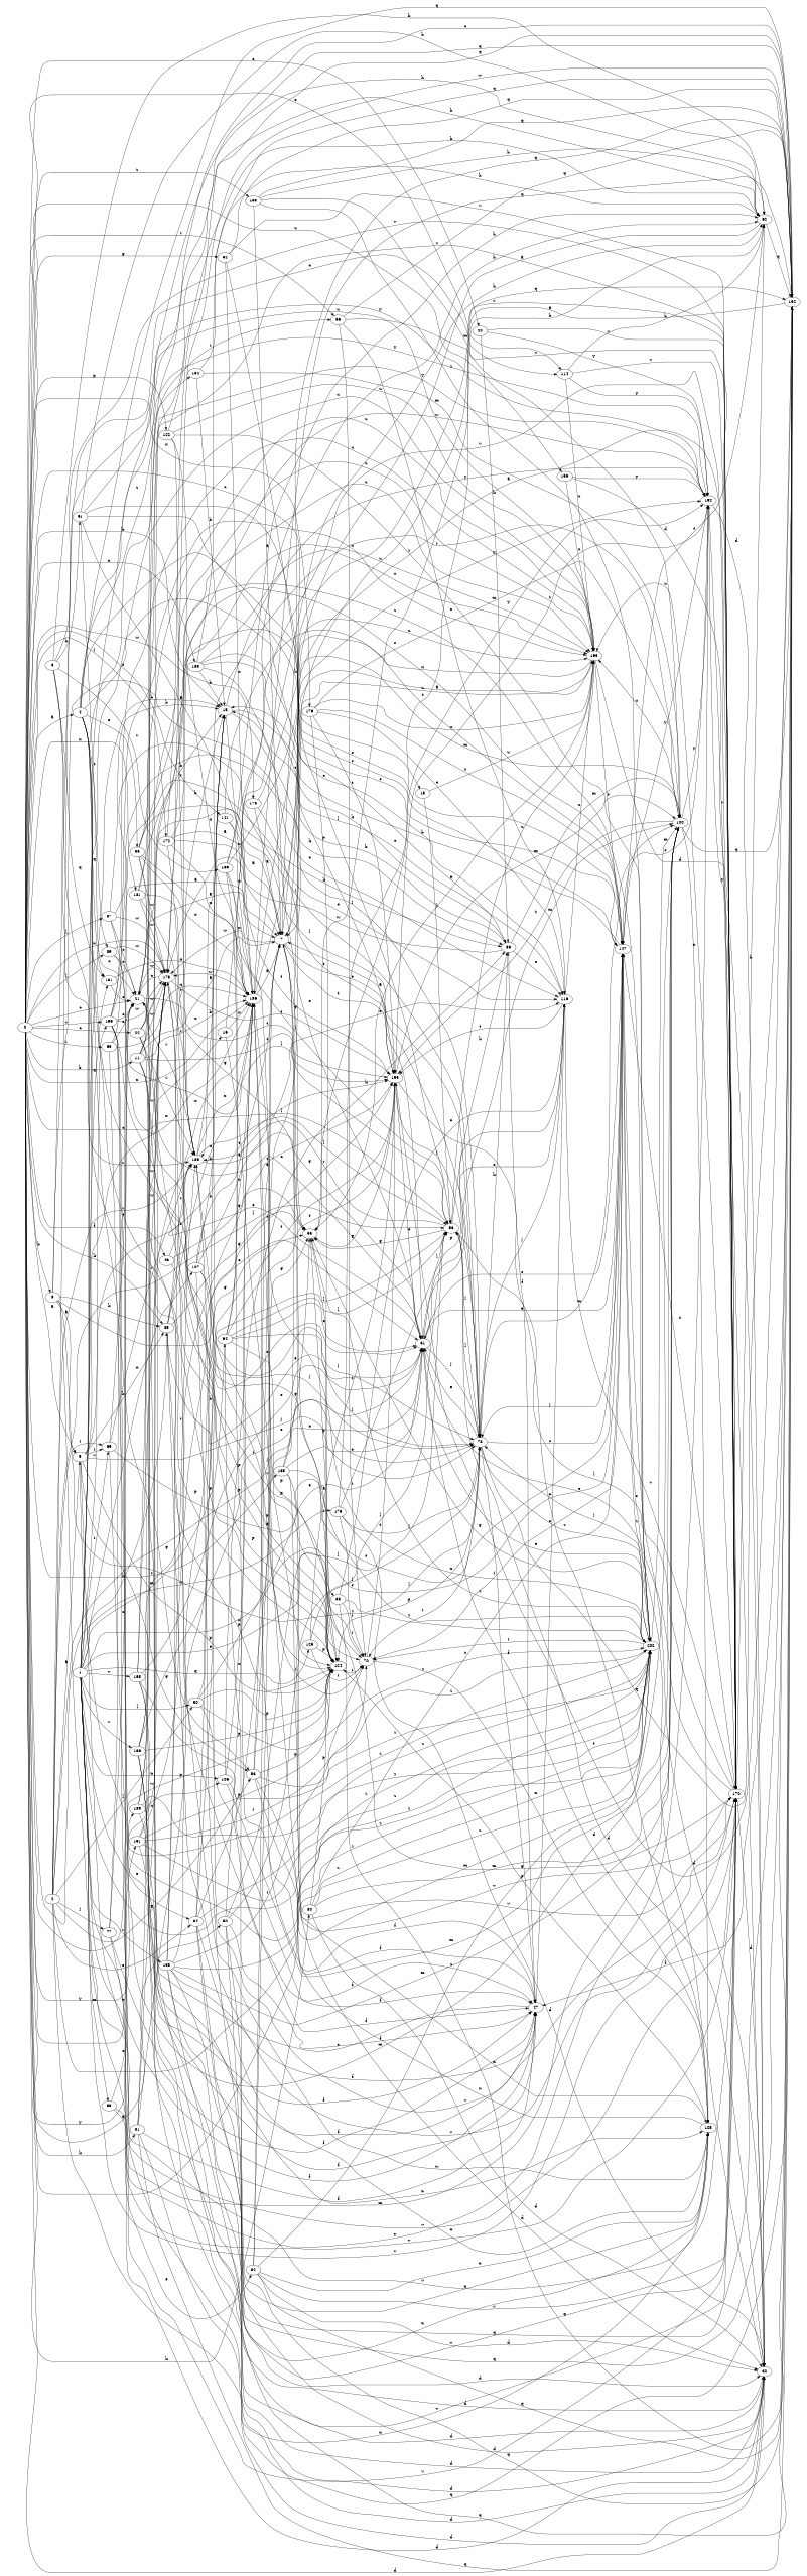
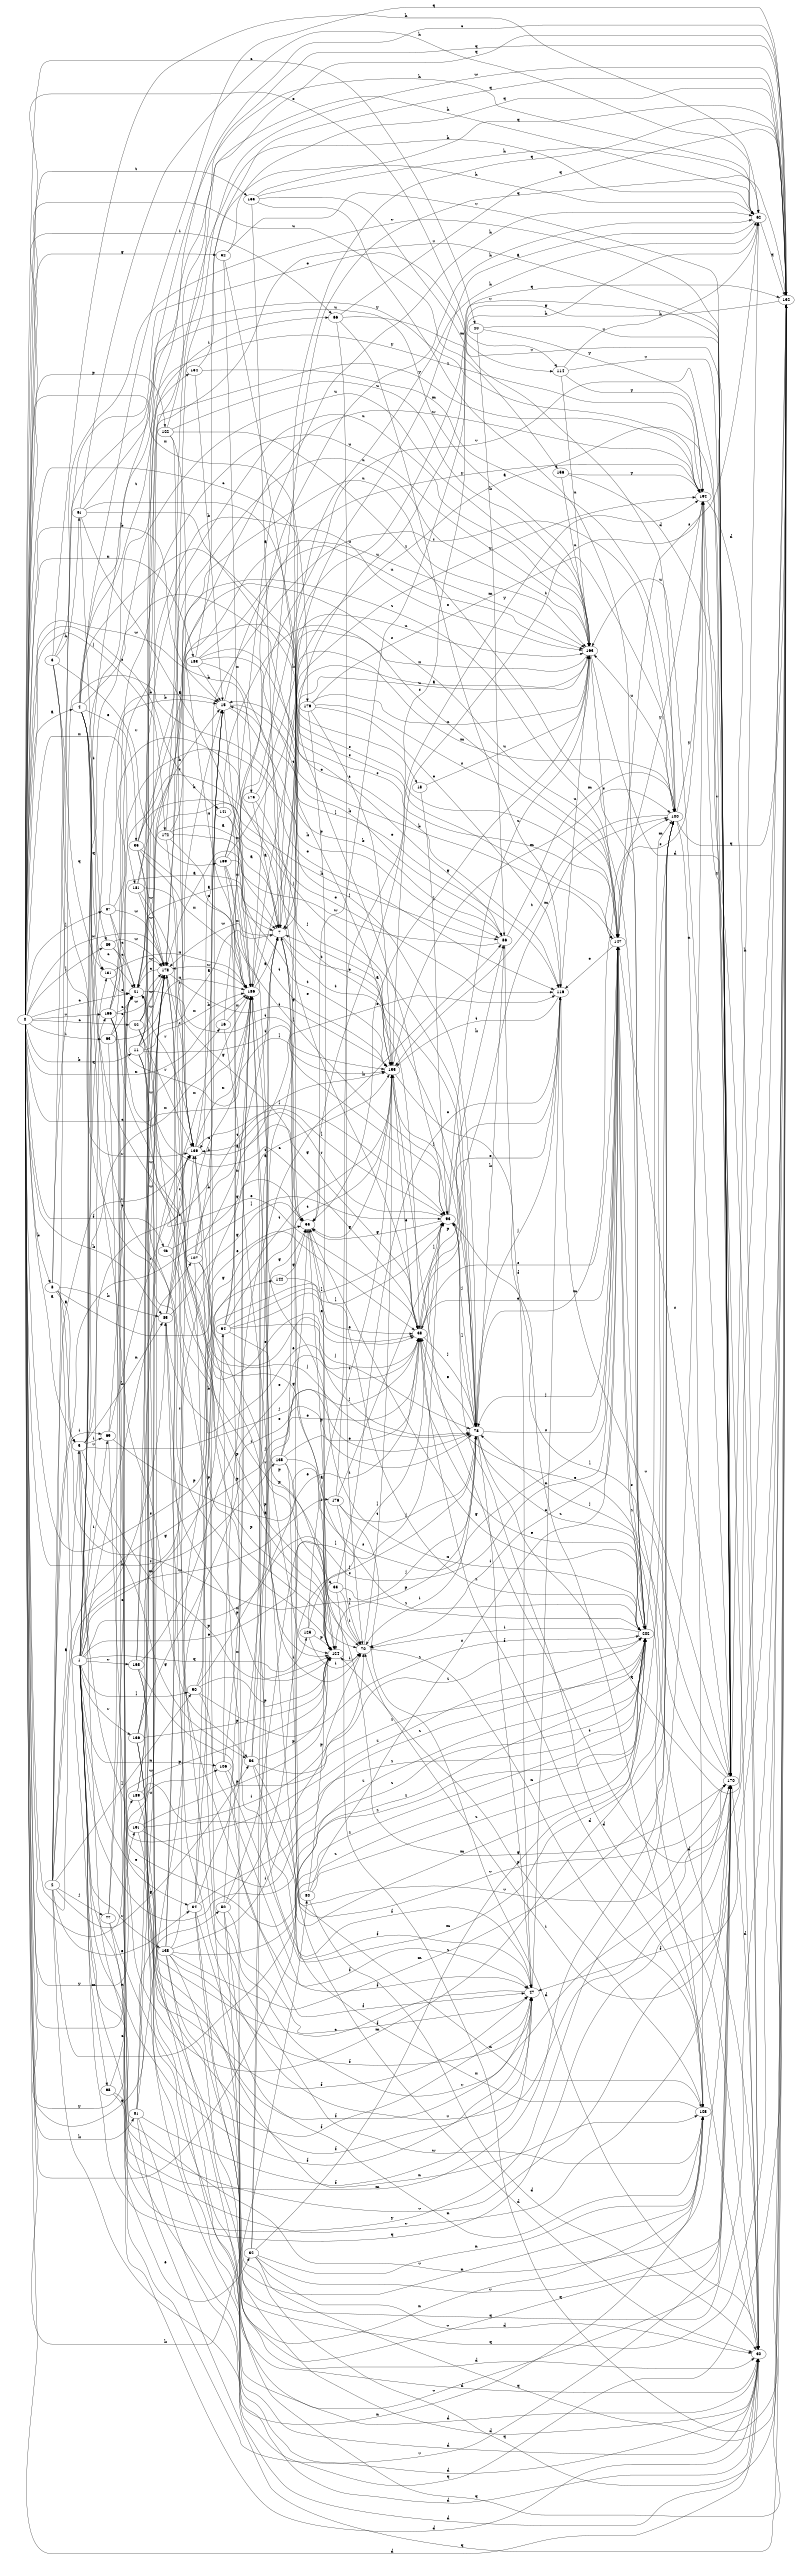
  strict digraph {
    rankdir=LR
    0
    4
    5
    8
    11
    15
    16
    18
    20
    22
    n11 [label=21]
    30
    46
    50
    52
    63
    66
    80
    81
    85
    87
    89
    106
    114
    122
    124
    135
    141
+   144
    153
    156
    166
    172
    175
    176
    178
    179
    181
    183
    186
    189
    191
    202
    131
    147
    194
    53
    35
-   38 [label=31]
+   38
    116
    132
    154
    69
    100
    78
    62
    170
    155
    7
    70
    86
    163
    93
    108
    139
    55
    47
    1
    32
    33
    34
    90
    94
    95
    107
    125
    136
    138
    168
    2
    77
    3
    61
    169
    0 -> 4 [label=a]
    0 -> 5 [label=a]
    0 -> 8 [label=b]
    0 -> 11 [label=b]
    0 -> 15 [label=b]
    0 -> 16 [label=c]
    0 -> 18 [label=c]
    0 -> 20 [label=c]
    0 -> 22 [label=c]
    0 -> n11 [label=c]
    0 -> 30 [label=d]
    0 -> 46 [label=f]
    0 -> 50 [label=g]
    0 -> 52 [label=g]
    0 -> 63 [label=i]
    0 -> 66 [label=i]
    0 -> 80 [label=k]
    0 -> 81 [label=k]
    0 -> 85 [label=k]
    0 -> 87 [label=l]
    0 -> 89 [label=l]
    0 -> 106 [label=n]
    0 -> 114 [label=o]
    0 -> 122 [label=p]
    0 -> 124 [label=p]
    0 -> 135 [label=r]
    0 -> 141 [label=s]
+   0 -> 144 [label=s]
    0 -> 153 [label=t]
    0 -> 156 [label=u]
    0 -> 166 [label=v]
    0 -> 172 [label=j]
    0 -> 175 [label=w]
    0 -> 176 [label=w]
    0 -> 178 [label=w]
    0 -> 179 [label=x]
    0 -> 181 [label=x]
    0 -> 183 [label=x]
    0 -> 186 [label=x]
    0 -> 189 [label=y]
    0 -> 191 [label=y]
    0 -> 202 [label=z]
    4 -> n11 [label=c]
    4 -> 124 [label=p]
    4 -> 131 [label=q]
    4 -> 147 [label=s]
    4 -> 194 [label=y]
    4 -> 53 [label=g]
    4 -> 35 [label=e]
    4 -> 38 [label=e]
    4 -> 116 [label=o]
    4 -> 132 [label=q]
    4 -> 154 [label=t]
    5 -> 85 [label=k]
    5 -> 124 [label=p]
    5 -> 186 [label=x]
    5 -> 53 [label=g]
    5 -> 69 [label=i]
    5 -> 100 [label=m]
    5 -> 78 [label=j]
    5 -> 62 [label=h]
    5 -> 170 [label=v]
    5 -> 155 [label=t]
    8 -> 5 [label=a]
    8 -> 85 [label=k]
    8 -> 202 [label=z]
    8 -> 194 [label=y]
    8 -> 38 [label=e]
    8 -> 116 [label=o]
-   8 -> 170 [label=v]
+   8 -> 170 [label=q]
    11 -> 124 [label=p]
    11 -> 178 [label=w]
    11 -> 186 [label=x]
    11 -> 78 [label=j]
    11 -> 62 [label=h]
    11 -> 155 [label=t]
    11 -> 7 [label=a]
    11 -> 70 [label=i]
    11 -> 86 [label=k]
    15 -> 186 [label=x]
    15 -> 194 [label=y]
    15 -> 116 [label=o]
    15 -> 78 [label=j]
    16 -> 186 [label=x]
    16 -> 62 [label=h]
    16 -> 70 [label=i]
    18 -> 163 [label=u]
    18 -> 93 [label=l]
    20 -> 194 [label=y]
    20 -> 170 [label=v]
    20 -> 86 [label=k]
    22 -> 124 [label=p]
    22 -> 178 [label=w]
    22 -> 147 [label=s]
    22 -> 170 [label=v]
    22 -> 108 [label=n]
    22 -> 139 [label=r]
    n11 -> 178 [label=w]
    n11 -> 155 [label=t]
    n11 -> 7 [label=a]
    n11 -> 163 [label=u]
    n11 -> 139 [label=r]
    46 -> 124 [label=p]
    46 -> 139 [label=r]
    46 -> 55 [label=g]
    50 -> 30 [label=d]
    50 -> 186 [label=x]
    50 -> 78 [label=j]
    50 -> 93 [label=l]
    50 -> 108 [label=n]
    50 -> 47 [label=f]
    52 -> 186 [label=x]
    52 -> 132 [label=q]
    52 -> 170 [label=v]
    52 -> 93 [label=l]
    63 -> n11 [label=c]
    63 -> 186 [label=x]
    63 -> 202 [label=z]
    63 -> 163 [label=u]
    66 -> 116 [label=o]
    66 -> 132 [label=q]
    66 -> 170 [label=v]
    66 -> 70 [label=i]
    80 -> 30 [label=d]
    80 -> 124 [label=p]
    80 -> 202 [label=z]
    80 -> 147 [label=s]
-   80 -> 100 [label=m]
    81 -> 30 [label=d]
    81 -> 178 [label=u]
    81 -> 132 [label=q]
    81 -> 62 [label=h]
    81 -> 55 [label=g]
    81 -> 47 [label=f]
    85 -> 15 [label=b]
    85 -> 186 [label=x]
    85 -> 38 [label=e]
    85 -> 170 [label=v]
    85 -> 139 [label=r]
    85 -> 55 [label=g]
    85 -> 47 [label=f]
    87 -> 15 [label=b]
    87 -> n11 [label=c]
    87 -> 178 [label=w]
    87 -> 78 [label=j]
    87 -> 93 [label=l]
    89 -> n11 [label=c]
    89 -> 178 [label=w]
    89 -> 93 [label=l]
    106 -> 186 [label=x]
    106 -> 100 [label=m]
    106 -> 86 [label=k]
    106 -> 47 [label=f]
    114 -> 194 [label=y]
    114 -> 62 [label=h]
    114 -> 170 [label=v]
    114 -> 163 [label=u]
    122 -> 186 [label=x]
    122 -> 202 [label=z]
    122 -> 132 [label=q]
    122 -> 163 [label=u]
    122 -> 139 [label=r]
    124 -> 70 [label=i]
    124 -> 139 [label=r]
    135 -> 30 [label=d]
    135 -> 38 [label=e]
    135 -> 132 [label=q]
    135 -> 170 [label=v]
    135 -> 70 [label=i]
    135 -> 55 [label=g]
    141 -> 186 [label=x]
    141 -> 147 [label=s]
    141 -> 7 [label=a]
+   144 -> 38 [label=e]
+   144 -> 55 [label=g]
    153 -> 202 [label=z]
    153 -> 132 [label=q]
    153 -> 100 [label=m]
    153 -> 62 [label=h]
    153 -> 7 [label=a]
    156 -> 30 [label=d]
    156 -> 194 [label=y]
    156 -> 163 [label=u]
    166 -> n11 [label=c]
    166 -> 178 [label=w]
    166 -> 202 [label=z]
    166 -> 38 [label=e]
    166 -> 132 [label=q]
    166 -> 170 [label=v]
    166 -> 7 [label=a]
    166 -> 86 [label=k]
    166 -> 163 [label=u]
    172 -> 186 [label=x]
    172 -> 147 [label=s]
    172 -> 132 [label=q]
    172 -> 155 [label=t]
    172 -> 7 [label=a]
    172 -> 139 [label=r]
    175 -> 170 [label=v]
    175 -> 155 [label=t]
    175 -> 7 [label=a]
    176 -> 30 [label=d]
    176 -> 116 [label=p]
    176 -> 78 [label=j]
    176 -> 62 [label=h]
    176 -> 70 [label=i]
    178 -> n11 [label=c]
    178 -> 202 [label=z]
    178 -> 155 [label=t]
    178 -> 139 [label=r]
    179 -> 124 [label=p]
    179 -> 147 [label=s]
    179 -> 116 [label=o]
    179 -> 100 [label=m]
    179 -> 155 [label=t]
    179 -> 163 [label=u]
    181 -> 15 [label=b]
    181 -> 124 [label=p]
    181 -> 178 [label=w]
    181 -> 194 [label=y]
    181 -> 55 [label=g]
    183 -> 15 [label=b]
    183 -> 38 [label=e]
    183 -> 132 [label=q]
    183 -> 155 [label=t]
    183 -> 86 [label=k]
    183 -> 163 [label=u]
    186 -> 178 [label=w]
    186 -> 132 [label=q]
    186 -> 100 [label=m]
    186 -> 170 [label=v]
    186 -> 7 [label=a]
    189 -> 178 [label=w]
    189 -> 202 [label=z]
    189 -> 163 [label=u]
    189 -> 47 [label=f]
    191 -> 30 [label=d]
    191 -> 124 [label=p]
    191 -> 178 [label=w]
    191 -> 202 [label=z]
-   191 -> 155 [label=t]
+   169 -> 155 [label=t]
    191 -> 70 [label=i]
    202 -> 186 [label=x]
    202 -> 147 [label=s]
    202 -> 38 [label=e]
    202 -> 100 [label=m]
    202 -> 70 [label=i]
    202 -> 55 [label=g]
    131 -> n11 [label=c]
    131 -> 186 [label=x]
    147 -> 15 [label=b]
    147 -> 30 [label=d]
    147 -> 202 [label=z]
    147 -> 194 [label=y]
    147 -> 38 [label=e]
    147 -> 78 [label=j]
    147 -> 70 [label=i]
    194 -> 30 [label=d]
    194 -> 178 [label=w]
    194 -> 147 [label=s]
    194 -> 170 [label=v]
    194 -> 155 [label=t]
    53 -> 124 [label=p]
    53 -> 202 [label=z]
    53 -> 100 [label=m]
    53 -> 7 [label=a]
    53 -> 55 [label=g]
    53 -> 47 [label=f]
    35 -> 30 [label=d]
    35 -> 178 [label=w]
    35 -> 186 [label=x]
    35 -> 202 [label=z]
    35 -> 78 [label=j]
    35 -> 163 [label=u]
    35 -> 93 [label=l]
    38 -> n11 [label=c]
    38 -> 30 [label=d]
    38 -> 147 [label=s]
    38 -> 116 [label=o]
    38 -> 100 [label=m]
    38 -> 78 [label=j]
    38 -> 93 [label=l]
    116 -> 78 [label=j]
    116 -> 170 [label=v]
    116 -> 155 [label=t]
    116 -> 163 [label=u]
    132 -> n11 [label=c]
    132 -> 178 [label=w]
    132 -> 155 [label=t]
    132 -> 55 [label=g]
    132 -> 47 [label=f]
    154 -> 15 [label=b]
    154 -> 100 [label=m]
    154 -> 62 [label=h]
    69 -> n11 [label=c]
    69 -> 147 [label=s]
    69 -> 139 [label=r]
    69 -> 47 [label=f]
    100 -> 194 [label=y]
    100 -> 132 [label=q]
    100 -> 155 [label=t]
    100 -> 163 [label=u]
    100 -> 108 [label=n]
    100 -> 139 [label=r]
    78 -> 124 [label=p]
    78 -> 202 [label=z]
    78 -> 147 [label=s]
    78 -> 38 [label=e]
    78 -> 132 [label=q]
    78 -> 100 [label=m]
    78 -> 7 [label=a]
    78 -> 70 [label=i]
    78 -> 86 [label=k]
    78 -> 93 [label=l]
    78 -> 47 [label=f]
    62 -> 147 [label=s]
    62 -> 132 [label=q]
    62 -> 7 [label=a]
    170 -> 30 [label=d]
    170 -> 147 [label=s]
    170 -> 194 [label=y]
    170 -> 38 [label=e]
    170 -> 62 [label=h]
    170 -> 7 [label=a]
+   170 -> 70 [label=i]
    170 -> 163 [label=u]
    170 -> 93 [label=l]
    170 -> 55 [label=g]
    155 -> 38 [label=e]
    155 -> 100 [label=m]
    155 -> 78 [label=j]
    155 -> 108 [label=n]
    155 -> 55 [label=g]
    7 -> 178 [label=w]
    7 -> 194 [label=y]
    7 -> 38 [label=e]
    7 -> 132 [label=q]
    7 -> 155 [label=t]
    7 -> 108 [label=n]
    7 -> 55 [label=g]
    70 -> 155 [label=t]
    70 -> 7 [label=a]
    70 -> 108 [label=n]
    86 -> 15 [label=b]
    86 -> 178 [label=w]
-   86 -> 116 [label=o]
+   147 -> 116 [label=o]
    86 -> 100 [label=m]
    86 -> 47 [label=f]
    163 -> 30 [label=d]
    163 -> 186 [label=x]
    163 -> 147 [label=s]
    163 -> 7 [label=a]
    163 -> 55 [label=g]
    93 -> 30 [label=d]
    93 -> 78 [label=j]
    93 -> 86 [label=k]
    93 -> 163 [label=u]
    93 -> 139 [label=r]
    93 -> 55 [label=g]
    108 -> 124 [label=p]
    108 -> 178 [label=w]
    108 -> 186 [label=x]
    108 -> 78 [label=j]
    139 -> 15 [label=b]
    139 -> 186 [label=x]
    139 -> 38 [label=g]
    139 -> 170 [label=v]
    139 -> 93 [label=l]
    55 -> 124 [label=p]
    55 -> 202 [label=z]
    55 -> 194 [label=y]
    47 -> n11 [label=c]
    47 -> 116 [label=o]
    1 -> 15 [label=b]
    1 -> 66 [label=i]
    1 -> 85 [label=k]
    1 -> 106 [label=n]
    1 -> 166 [label=v]
    1 -> 202 [label=z]
    1 -> 131 [label=q]
    1 -> 147 [label=s]
    1 -> 194 [label=y]
    1 -> 69 [label=i]
    1 -> 100 [label=m]
    1 -> 163 [label=u]
    1 -> 47 [label=f]
    1 -> 32 [label=e]
    1 -> 33 [label=e]
    1 -> 34 [label=e]
    1 -> 90 [label=l]
    1 -> 94 [label=m]
    1 -> 95 [label=m]
    1 -> 107 [label=n]
    1 -> 125 [label=q]
    1 -> 136 [label=r]
    1 -> 138 [label=r]
    1 -> 168 [label=v]
    32 -> 30 [label=d]
    32 -> 202 [label=z]
    32 -> 132 [label=q]
    32 -> 170 [label=v]
    32 -> 7 [label=a]
    32 -> 163 [label=u]
    32 -> 108 [label=n]
    33 -> 116 [label=o]
    33 -> 132 [label=q]
    33 -> 78 [label=j]
    33 -> 70 [label=i]
    34 -> 15 [label=b]
    34 -> 30 [label=d]
    34 -> 202 [label=z]
    34 -> 38 [label=e]
    34 -> 132 [label=q]
    34 -> 93 [label=l]
    34 -> 108 [label=n]
    90 -> 15 [label=b]
    90 -> 124 [label=p]
    90 -> 202 [label=z]
    90 -> 38 [label=e]
    90 -> 47 [label=f]
    94 -> 124 [label=p]
    94 -> 186 [label=x]
    94 -> 38 [label=e]
    94 -> 132 [label=q]
    94 -> 78 [label=j]
    94 -> 62 [label=h]
    94 -> 155 [label=t]
    94 -> 93 [label=l]
    95 -> n11 [label=c]
    95 -> 30 [label=d]
    95 -> 170 [label=v]
    107 -> 15 [label=b]
    107 -> 124 [label=p]
    107 -> 116 [label=o]
    107 -> 132 [label=q]
    107 -> 78 [label=j]
    107 -> 7 [label=a]
    125 -> 124 [label=p]
    125 -> 155 [label=t]
    125 -> 70 [label=i]
    125 -> 93 [label=l]
    136 -> 30 [label=d]
    136 -> 124 [label=p]
    136 -> 178 [label=w]
    136 -> 38 [label=e]
    136 -> 170 [label=v]
    136 -> 155 [label=t]
    136 -> 47 [label=f]
    138 -> 30 [label=d]
    138 -> 202 [label=z]
    138 -> 132 [label=q]
    138 -> 100 [label=m]
    138 -> 170 [label=v]
    138 -> 155 [label=t]
    138 -> 70 [label=i]
    138 -> 163 [label=u]
    138 -> 139 [label=r]
    138 -> 47 [label=f]
    168 -> 30 [label=d]
    168 -> 178 [label=w]
    168 -> 186 [label=x]
    168 -> 202 [label=z]
    168 -> 38 [label=e]
    168 -> 108 [label=n]
    2 -> 5 [label=a]
    2 -> 114 [label=o]
    2 -> 202 [label=z]
    2 -> 53 [label=g]
    2 -> 69 [label=i]
    2 -> 78 [label=j]
    2 -> 93 [label=l]
    2 -> 108 [label=n]
    2 -> 139 [label=r]
    2 -> 34 [label=e]
    2 -> 90 [label=l]
    2 -> 77 [label=j]
    77 -> n11 [label=c]
    77 -> 116 [label=o]
    77 -> 170 [label=v]
    77 -> 47 [label=f]
    3 -> 124 [label=p]
    3 -> 131 [label=q]
    3 -> 62 [label=h]
    3 -> 170 [label=v]
    3 -> 139 [label=r]
    3 -> 61 [label=h]
    3 -> 169 [label=v]
    61 -> 89 [label=t]
    61 -> 147 [label=s]
    61 -> 62 [label=h]
    61 -> 7 [label=a]
    61 -> 86 [label=k]
    61 -> 163 [label=u]
    169 -> 124 [label=p]
    169 -> 186 [label=x]
    169 -> 62 [label=h]
    169 -> 170 [label=v]
    169 -> 163 [label=u]
    169 -> 47 [label=f]
  }
